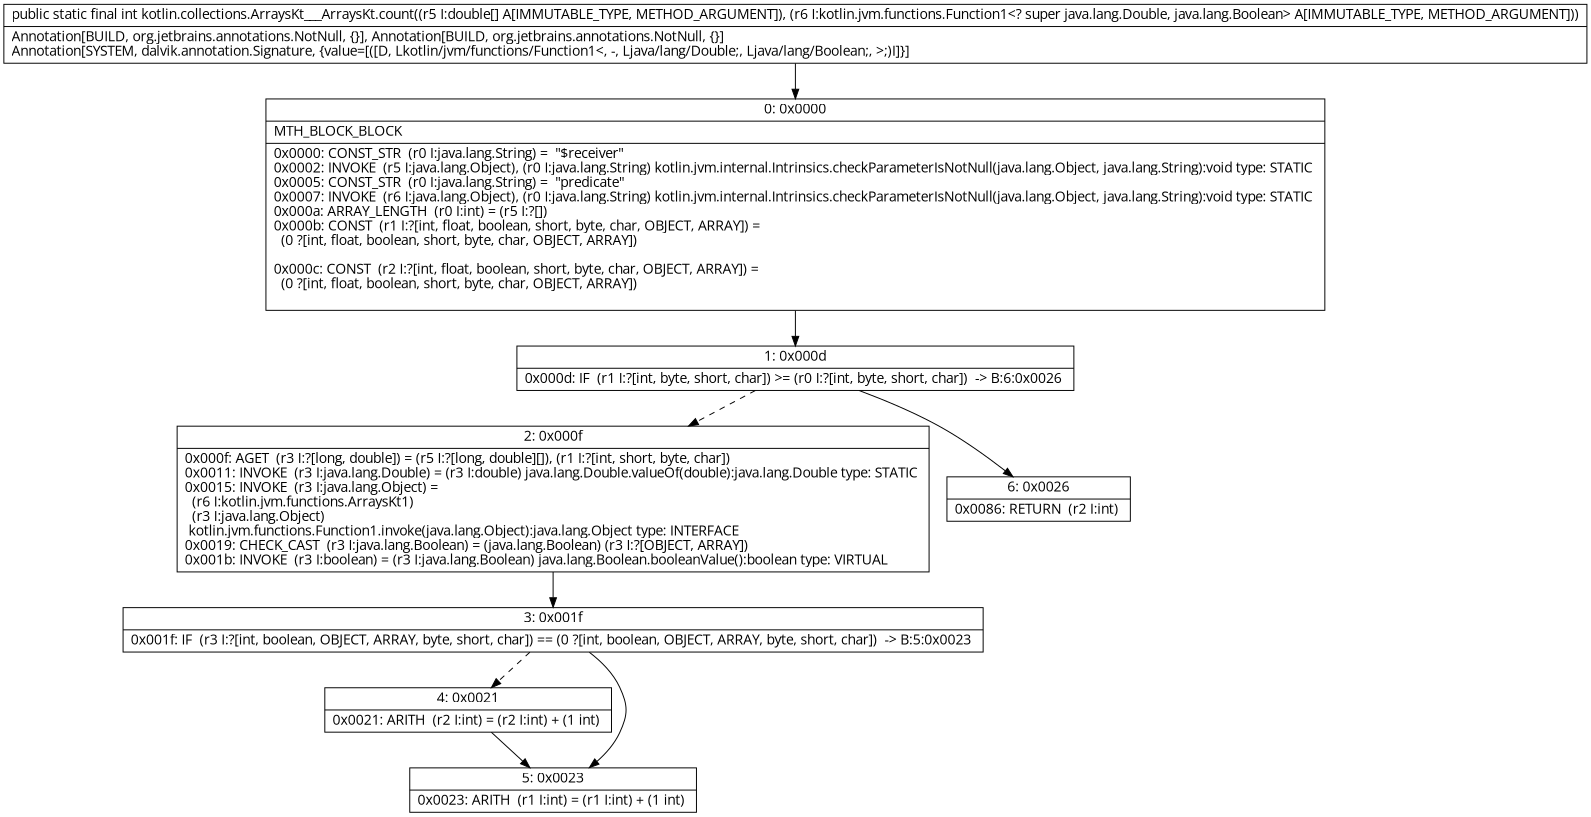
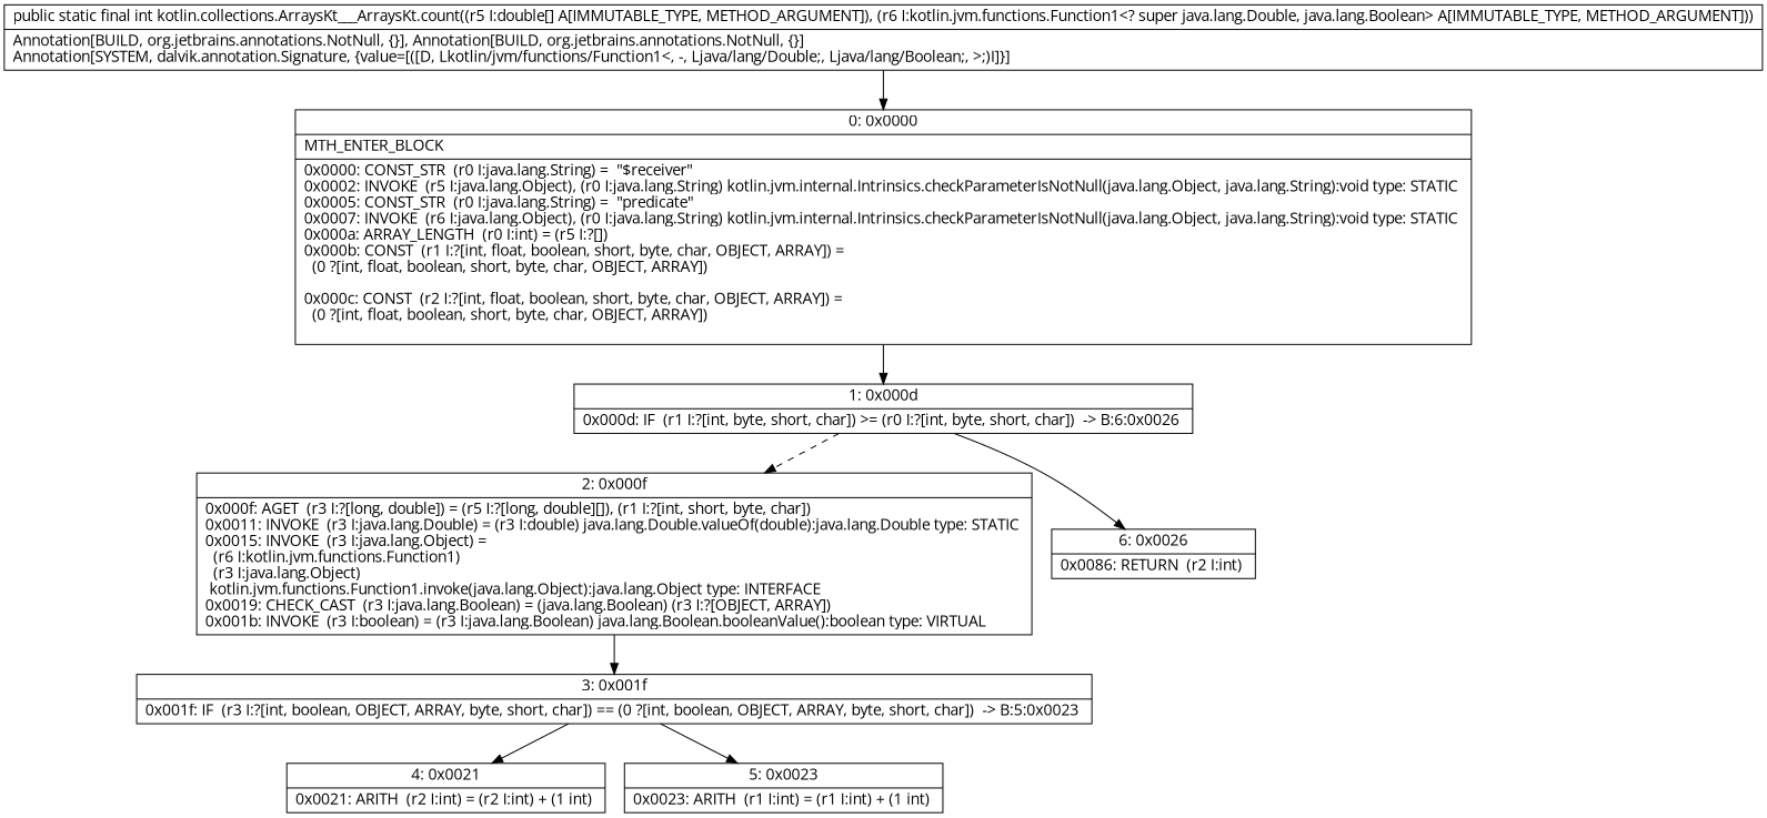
  digraph {
    fontname="Open Sans"
    node [fontname="Open Sans" shape=record]
    edge [fontname="Open Sans"]
-   n1 [label="{0\:\ 0x0000|MTH_BLOCK_BLOCK\l|0x0000: CONST_STR  (r0 I:java.lang.String) =  \"$receiver\" \l0x0002: INVOKE  (r5 I:java.lang.Object), (r0 I:java.lang.String) kotlin.jvm.internal.Intrinsics.checkParameterIsNotNull(java.lang.Object, java.lang.String):void type: STATIC \l0x0005: CONST_STR  (r0 I:java.lang.String) =  \"predicate\" \l0x0007: INVOKE  (r6 I:java.lang.Object), (r0 I:java.lang.String) kotlin.jvm.internal.Intrinsics.checkParameterIsNotNull(java.lang.Object, java.lang.String):void type: STATIC \l0x000a: ARRAY_LENGTH  (r0 I:int) = (r5 I:?[]) \l0x000b: CONST  (r1 I:?[int, float, boolean, short, byte, char, OBJECT, ARRAY]) = \l  (0 ?[int, float, boolean, short, byte, char, OBJECT, ARRAY])\l \l0x000c: CONST  (r2 I:?[int, float, boolean, short, byte, char, OBJECT, ARRAY]) = \l  (0 ?[int, float, boolean, short, byte, char, OBJECT, ARRAY])\l \l}"]
+   n1 [label="{0\:\ 0x0000|MTH_ENTER_BLOCK\l|0x0000: CONST_STR  (r0 I:java.lang.String) =  \"$receiver\" \l0x0002: INVOKE  (r5 I:java.lang.Object), (r0 I:java.lang.String) kotlin.jvm.internal.Intrinsics.checkParameterIsNotNull(java.lang.Object, java.lang.String):void type: STATIC \l0x0005: CONST_STR  (r0 I:java.lang.String) =  \"predicate\" \l0x0007: INVOKE  (r6 I:java.lang.Object), (r0 I:java.lang.String) kotlin.jvm.internal.Intrinsics.checkParameterIsNotNull(java.lang.Object, java.lang.String):void type: STATIC \l0x000a: ARRAY_LENGTH  (r0 I:int) = (r5 I:?[]) \l0x000b: CONST  (r1 I:?[int, float, boolean, short, byte, char, OBJECT, ARRAY]) = \l  (0 ?[int, float, boolean, short, byte, char, OBJECT, ARRAY])\l \l0x000c: CONST  (r2 I:?[int, float, boolean, short, byte, char, OBJECT, ARRAY]) = \l  (0 ?[int, float, boolean, short, byte, char, OBJECT, ARRAY])\l \l}"]
    n2 [label="{1\:\ 0x000d|0x000d: IF  (r1 I:?[int, byte, short, char]) \>= (r0 I:?[int, byte, short, char])  \-\> B:6:0x0026 \l}"]
-   n3 [label="{2\:\ 0x000f|0x000f: AGET  (r3 I:?[long, double]) = (r5 I:?[long, double][]), (r1 I:?[int, short, byte, char]) \l0x0011: INVOKE  (r3 I:java.lang.Double) = (r3 I:double) java.lang.Double.valueOf(double):java.lang.Double type: STATIC \l0x0015: INVOKE  (r3 I:java.lang.Object) = \l  (r6 I:kotlin.jvm.functions.ArraysKt1)\l  (r3 I:java.lang.Object)\l kotlin.jvm.functions.Function1.invoke(java.lang.Object):java.lang.Object type: INTERFACE \l0x0019: CHECK_CAST  (r3 I:java.lang.Boolean) = (java.lang.Boolean) (r3 I:?[OBJECT, ARRAY]) \l0x001b: INVOKE  (r3 I:boolean) = (r3 I:java.lang.Boolean) java.lang.Boolean.booleanValue():boolean type: VIRTUAL \l}"]
+   n3 [label="{2\:\ 0x000f|0x000f: AGET  (r3 I:?[long, double]) = (r5 I:?[long, double][]), (r1 I:?[int, short, byte, char]) \l0x0011: INVOKE  (r3 I:java.lang.Double) = (r3 I:double) java.lang.Double.valueOf(double):java.lang.Double type: STATIC \l0x0015: INVOKE  (r3 I:java.lang.Object) = \l  (r6 I:kotlin.jvm.functions.Function1)\l  (r3 I:java.lang.Object)\l kotlin.jvm.functions.Function1.invoke(java.lang.Object):java.lang.Object type: INTERFACE \l0x0019: CHECK_CAST  (r3 I:java.lang.Boolean) = (java.lang.Boolean) (r3 I:?[OBJECT, ARRAY]) \l0x001b: INVOKE  (r3 I:boolean) = (r3 I:java.lang.Boolean) java.lang.Boolean.booleanValue():boolean type: VIRTUAL \l}"]
    n4 [label="{6\:\ 0x0026|0x0086: RETURN  (r2 I:int) \l}"]
    n5 [label="{3\:\ 0x001f|0x001f: IF  (r3 I:?[int, boolean, OBJECT, ARRAY, byte, short, char]) == (0 ?[int, boolean, OBJECT, ARRAY, byte, short, char])  \-\> B:5:0x0023 \l}"]
    n6 [label="{4\:\ 0x0021|0x0021: ARITH  (r2 I:int) = (r2 I:int) + (1 int) \l}"]
    n7 [label="{5\:\ 0x0023|0x0023: ARITH  (r1 I:int) = (r1 I:int) + (1 int) \l}"]
    n8 [label="{public static final int kotlin.collections.ArraysKt___ArraysKt.count((r5 I:double[] A[IMMUTABLE_TYPE, METHOD_ARGUMENT]), (r6 I:kotlin.jvm.functions.Function1\<? super java.lang.Double, java.lang.Boolean\> A[IMMUTABLE_TYPE, METHOD_ARGUMENT]))  | Annotation[BUILD, org.jetbrains.annotations.NotNull, \{\}], Annotation[BUILD, org.jetbrains.annotations.NotNull, \{\}]\lAnnotation[SYSTEM, dalvik.annotation.Signature, \{value=[([D, Lkotlin\/jvm\/functions\/Function1\<, \-, Ljava\/lang\/Double;, Ljava\/lang\/Boolean;, \>;)I]\}]\l}"]
    n1 -> n2
    n2 -> n3 [style=dashed]
    n2 -> n4
    n3 -> n5
-   n5 -> n6 [style=dashed]
+   n5 -> n6 [style=solid]
    n5 -> n7
-   n6 -> n7
    n8 -> n1
  }
